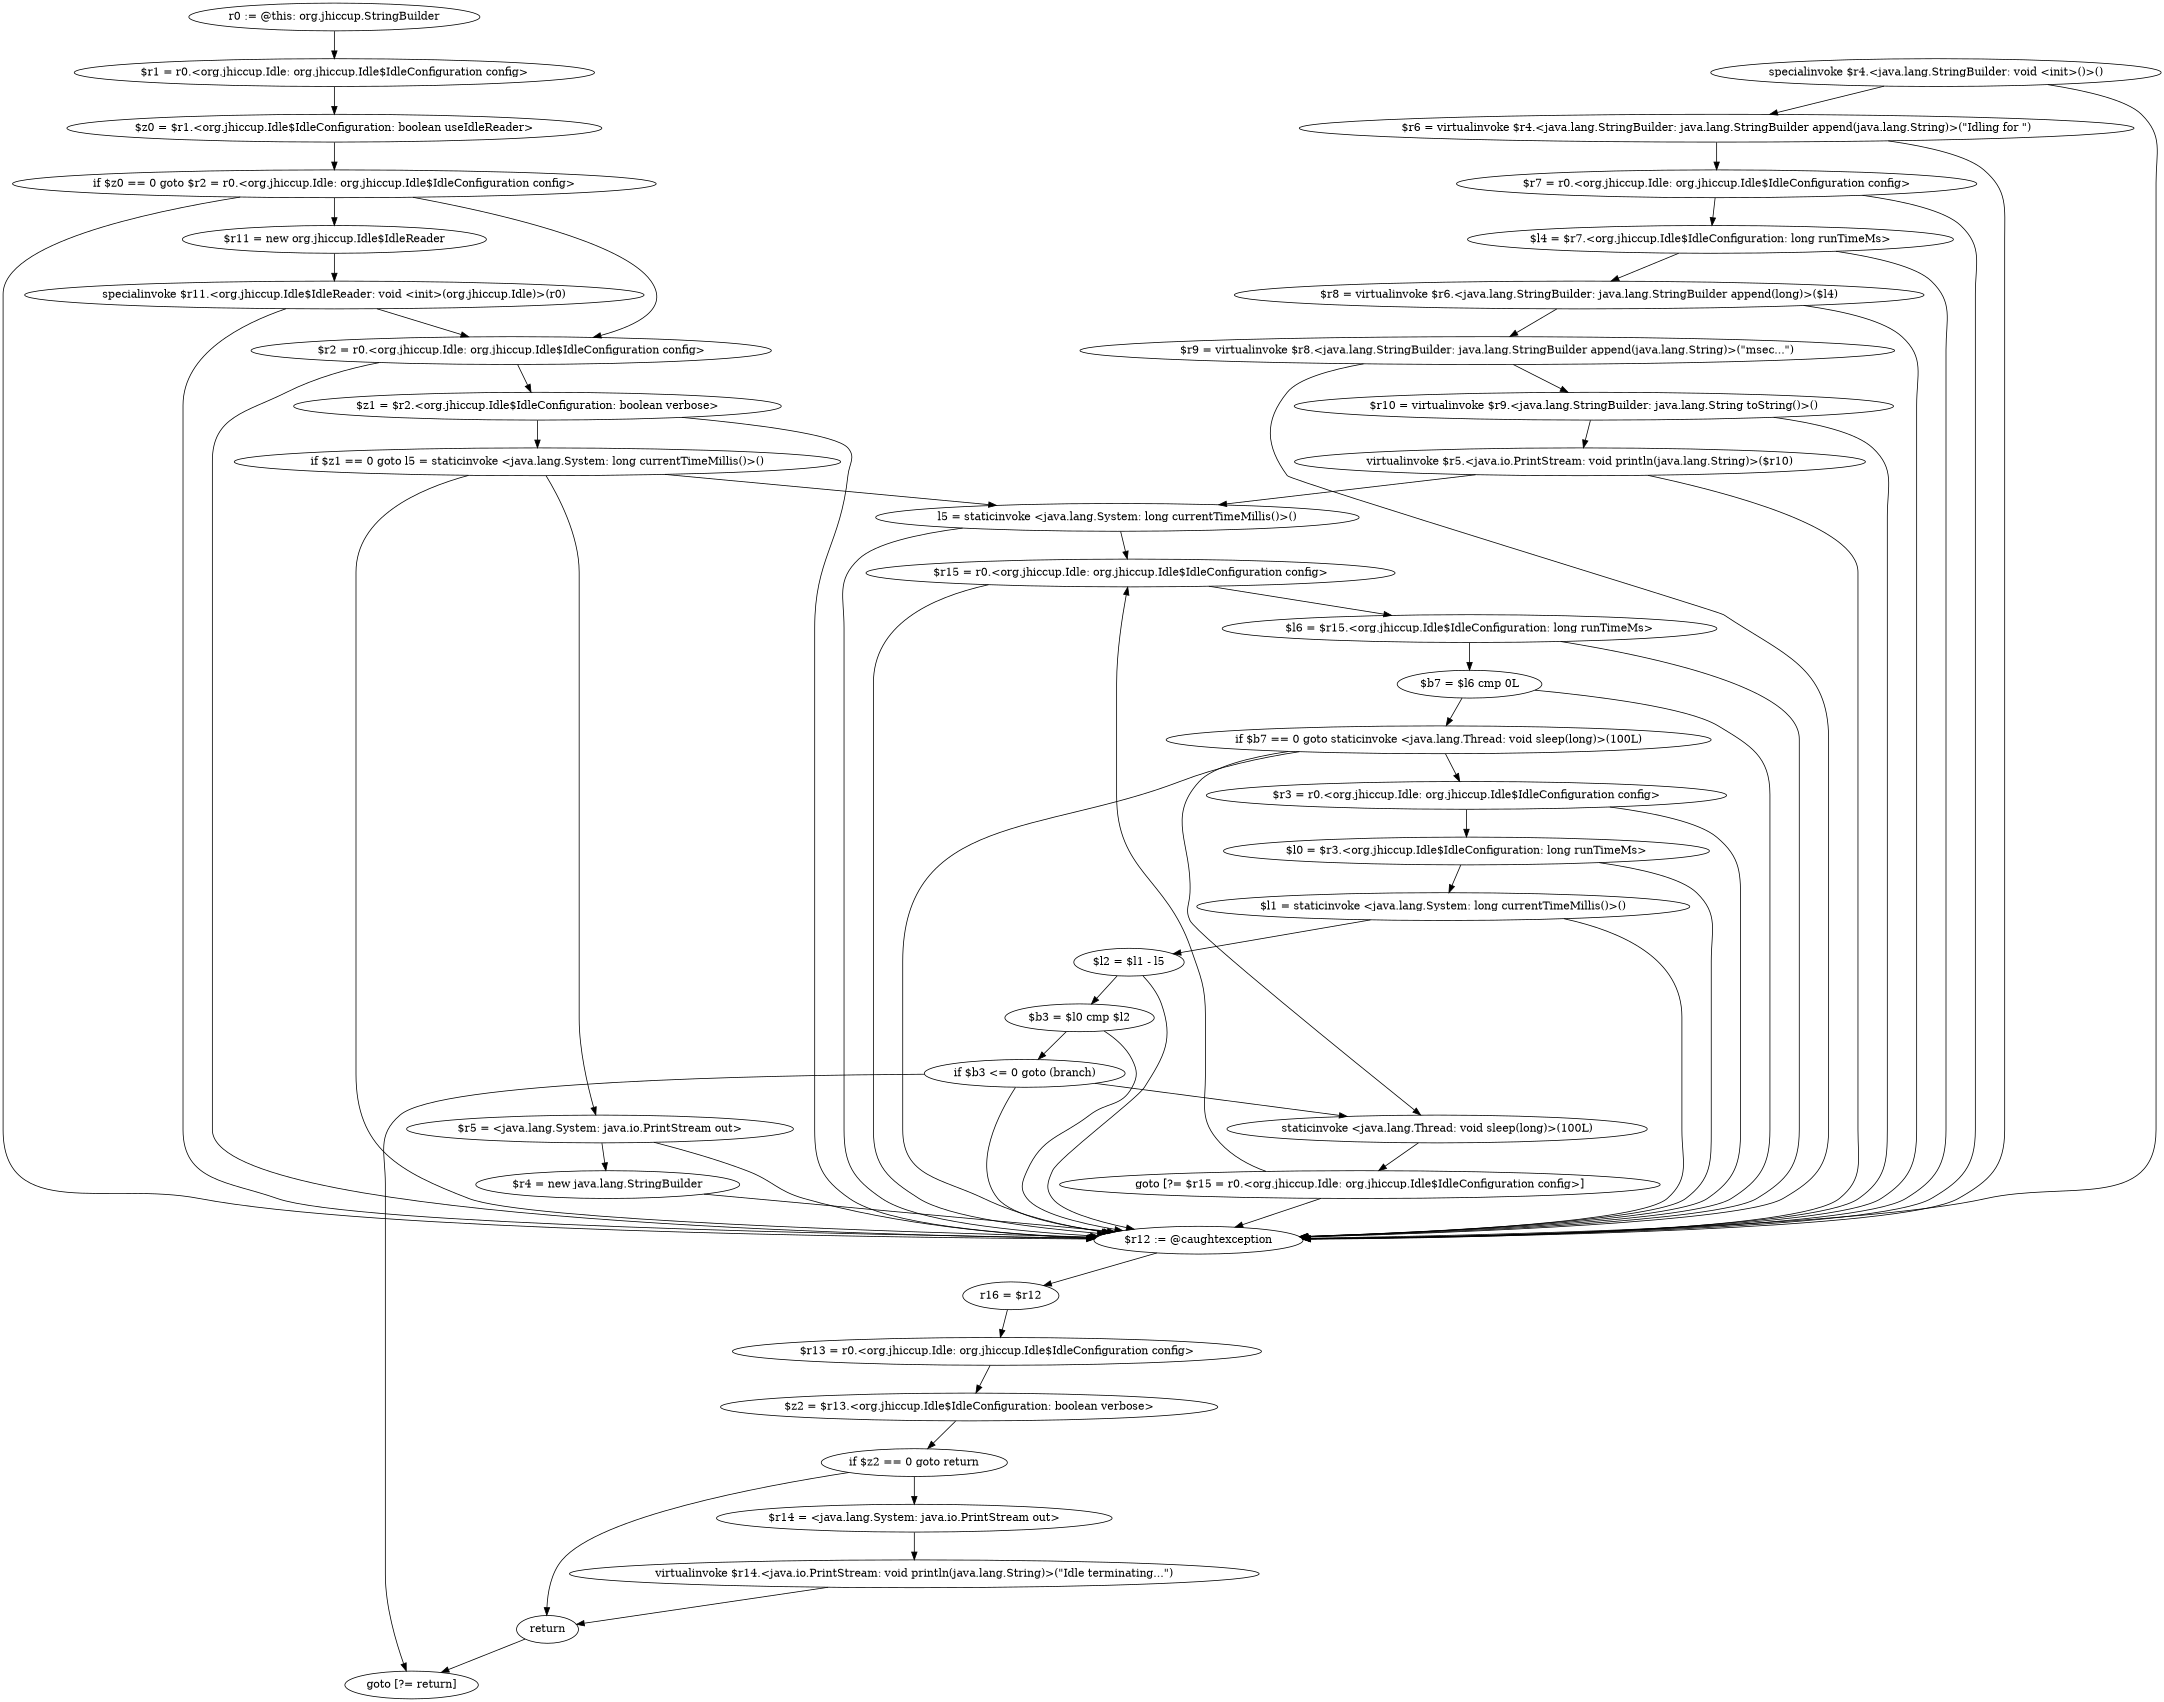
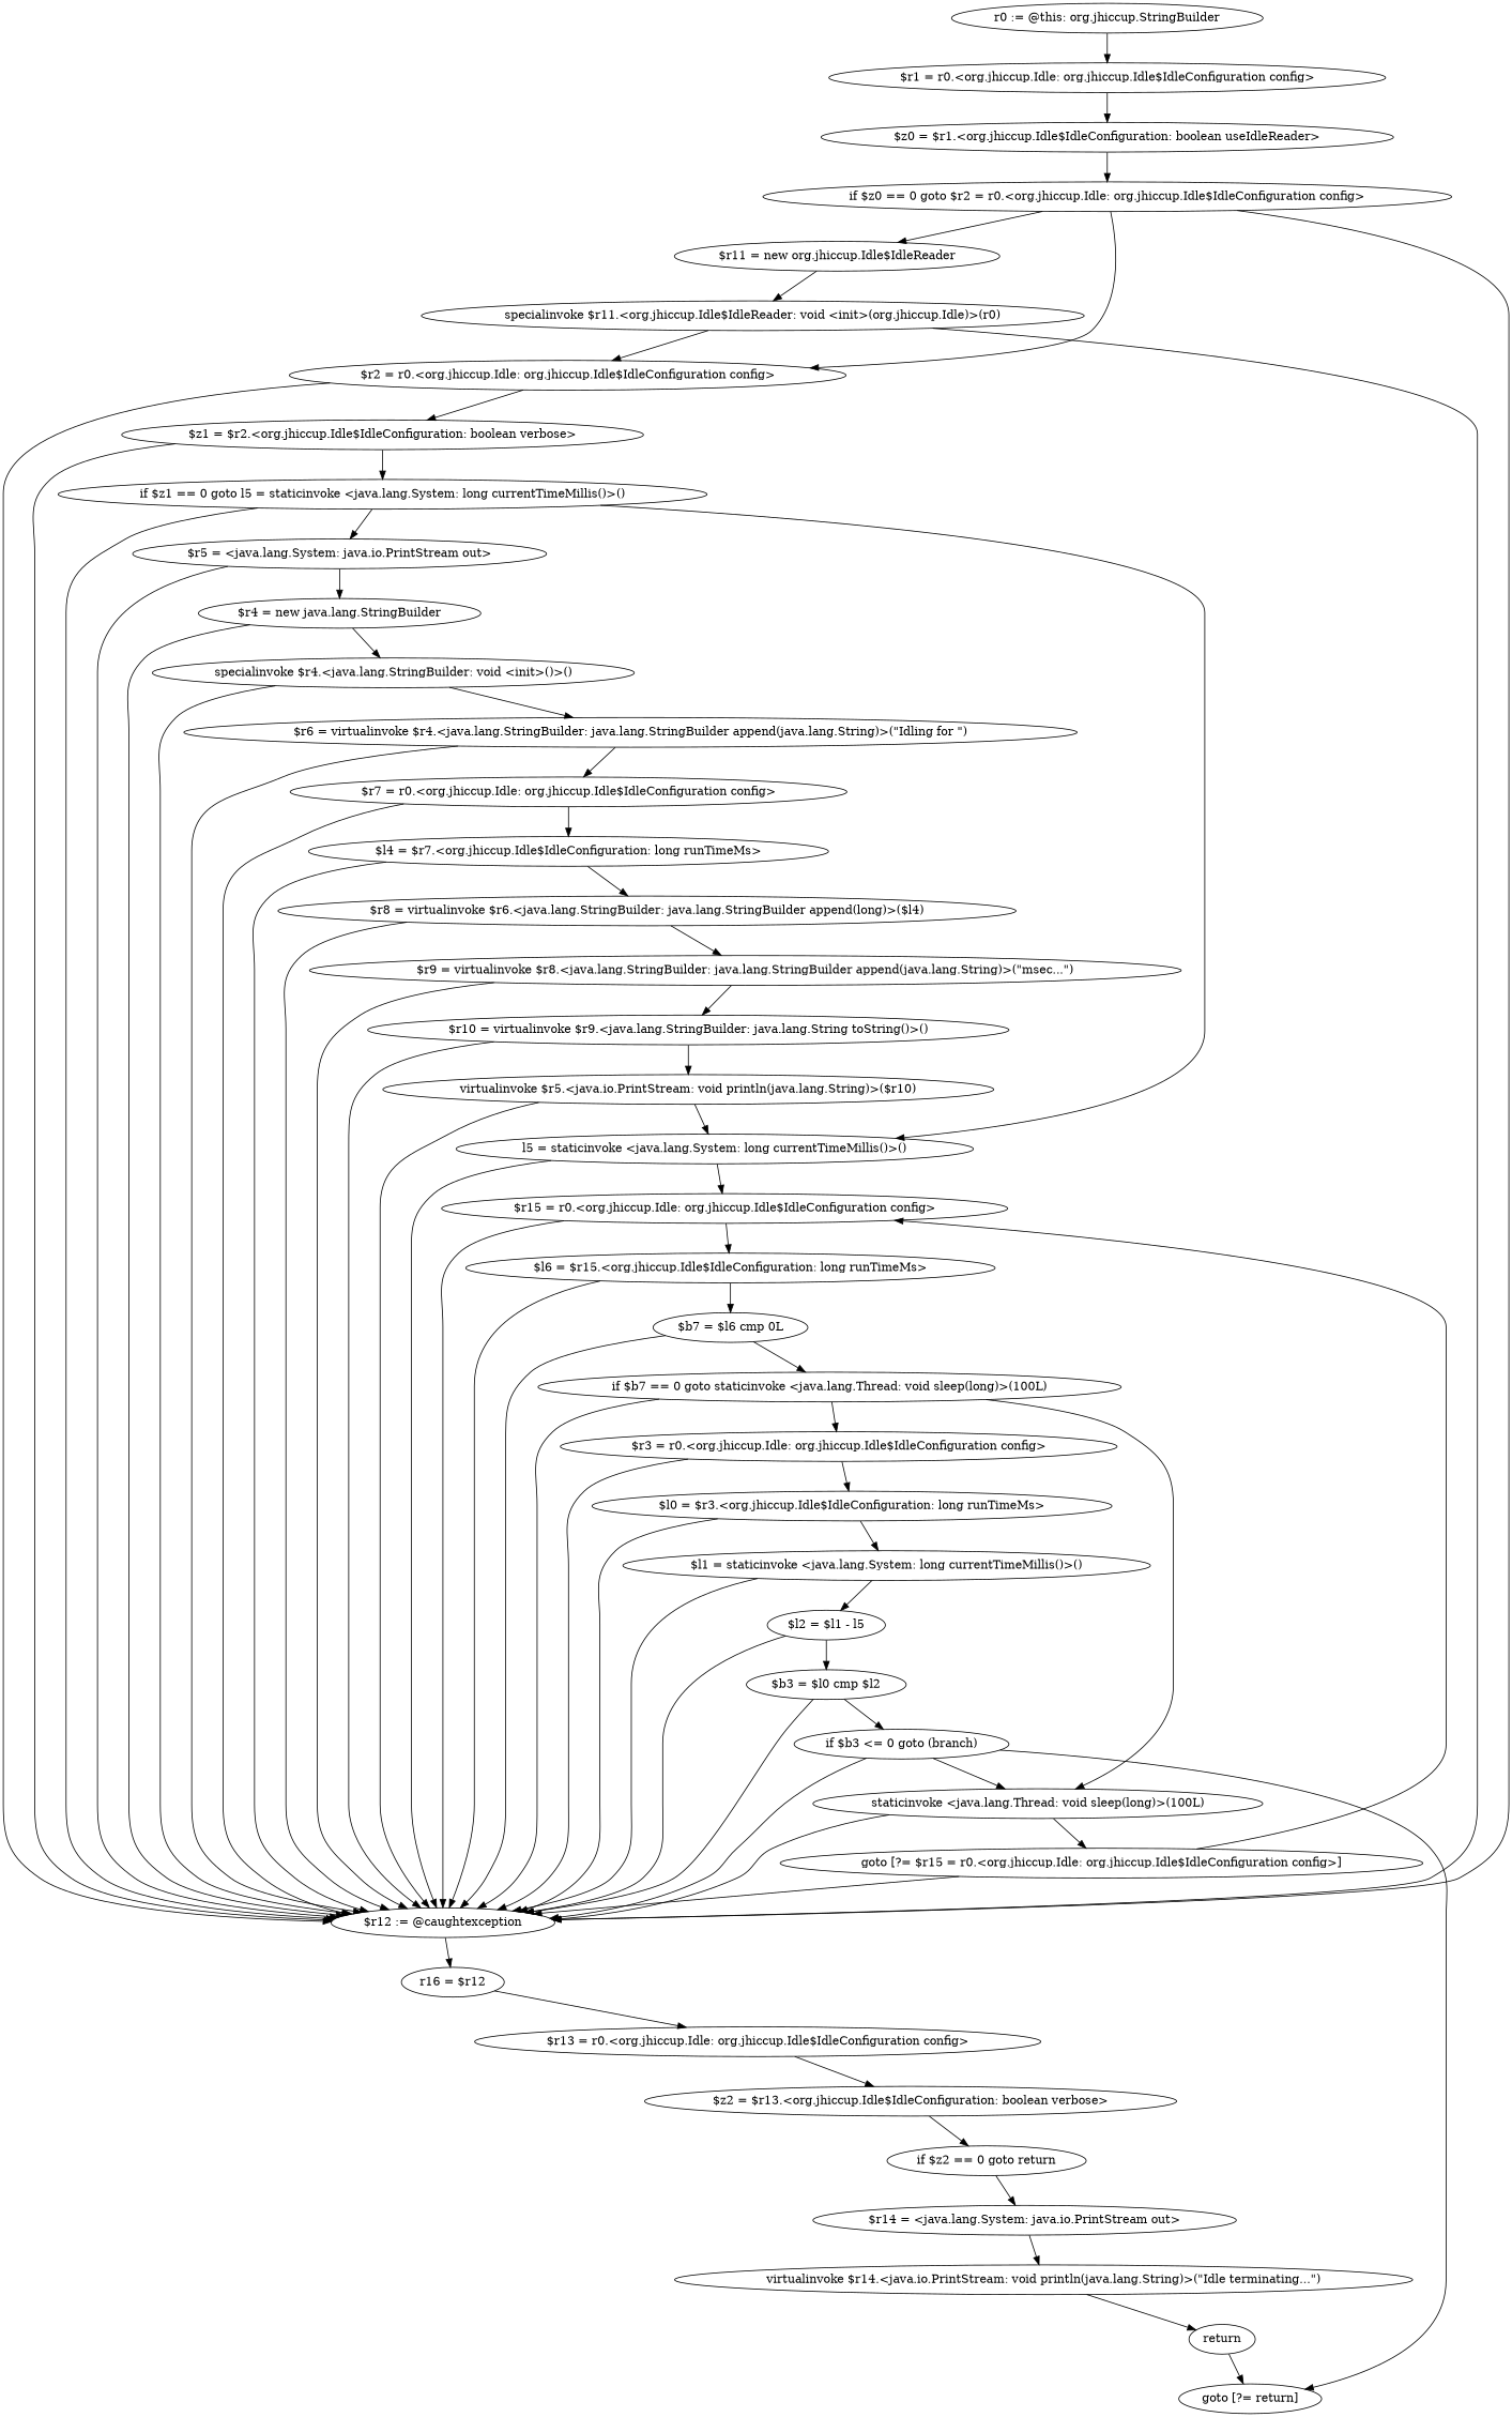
  digraph {
    n1 [label="r0 := @this: org.jhiccup.StringBuilder"]
    "$r1 = r0.<org.jhiccup.Idle: org.jhiccup.Idle$IdleConfiguration config>"
    "$z0 = $r1.<org.jhiccup.Idle$IdleConfiguration: boolean useIdleReader>"
    "if $z0 == 0 goto $r2 = r0.<org.jhiccup.Idle: org.jhiccup.Idle$IdleConfiguration config>"
    "$r11 = new org.jhiccup.Idle$IdleReader"
    "$r2 = r0.<org.jhiccup.Idle: org.jhiccup.Idle$IdleConfiguration config>"
    "$r12 := @caughtexception"
    "specialinvoke $r11.<org.jhiccup.Idle$IdleReader: void <init>(org.jhiccup.Idle)>(r0)"
    "$z1 = $r2.<org.jhiccup.Idle$IdleConfiguration: boolean verbose>"
    "r16 = $r12"
    "if $z1 == 0 goto l5 = staticinvoke <java.lang.System: long currentTimeMillis()>()"
    "$r5 = <java.lang.System: java.io.PrintStream out>"
    "l5 = staticinvoke <java.lang.System: long currentTimeMillis()>()"
    "$r4 = new java.lang.StringBuilder"
    "$r15 = r0.<org.jhiccup.Idle: org.jhiccup.Idle$IdleConfiguration config>"
    "specialinvoke $r4.<java.lang.StringBuilder: void <init>()>()"
    "$r6 = virtualinvoke $r4.<java.lang.StringBuilder: java.lang.StringBuilder append(java.lang.String)>(\"Idling for \")"
    "$r7 = r0.<org.jhiccup.Idle: org.jhiccup.Idle$IdleConfiguration config>"
    "$l4 = $r7.<org.jhiccup.Idle$IdleConfiguration: long runTimeMs>"
    "$r8 = virtualinvoke $r6.<java.lang.StringBuilder: java.lang.StringBuilder append(long)>($l4)"
    "$r9 = virtualinvoke $r8.<java.lang.StringBuilder: java.lang.StringBuilder append(java.lang.String)>(\"msec...\")"
    "$r10 = virtualinvoke $r9.<java.lang.StringBuilder: java.lang.String toString()>()"
    "virtualinvoke $r5.<java.io.PrintStream: void println(java.lang.String)>($r10)"
    "$l6 = $r15.<org.jhiccup.Idle$IdleConfiguration: long runTimeMs>"
    "$b7 = $l6 cmp 0L"
    "if $b7 == 0 goto staticinvoke <java.lang.Thread: void sleep(long)>(100L)"
    "$r3 = r0.<org.jhiccup.Idle: org.jhiccup.Idle$IdleConfiguration config>"
    "staticinvoke <java.lang.Thread: void sleep(long)>(100L)"
    "$l0 = $r3.<org.jhiccup.Idle$IdleConfiguration: long runTimeMs>"
    "goto [?= $r15 = r0.<org.jhiccup.Idle: org.jhiccup.Idle$IdleConfiguration config>]"
    "$l1 = staticinvoke <java.lang.System: long currentTimeMillis()>()"
    "$l2 = $l1 - l5"
    "$b3 = $l0 cmp $l2"
    "if $b3 <= 0 goto (branch)"
    "goto [?= return]"
    return
    "$r13 = r0.<org.jhiccup.Idle: org.jhiccup.Idle$IdleConfiguration config>"
    "$z2 = $r13.<org.jhiccup.Idle$IdleConfiguration: boolean verbose>"
    "if $z2 == 0 goto return"
    "$r14 = <java.lang.System: java.io.PrintStream out>"
    "virtualinvoke $r14.<java.io.PrintStream: void println(java.lang.String)>(\"Idle terminating...\")"
    n1 -> "$r1 = r0.<org.jhiccup.Idle: org.jhiccup.Idle$IdleConfiguration config>"
    "$r1 = r0.<org.jhiccup.Idle: org.jhiccup.Idle$IdleConfiguration config>" -> "$z0 = $r1.<org.jhiccup.Idle$IdleConfiguration: boolean useIdleReader>"
    "$z0 = $r1.<org.jhiccup.Idle$IdleConfiguration: boolean useIdleReader>" -> "if $z0 == 0 goto $r2 = r0.<org.jhiccup.Idle: org.jhiccup.Idle$IdleConfiguration config>"
    "if $z0 == 0 goto $r2 = r0.<org.jhiccup.Idle: org.jhiccup.Idle$IdleConfiguration config>" -> "$r11 = new org.jhiccup.Idle$IdleReader"
    "if $z0 == 0 goto $r2 = r0.<org.jhiccup.Idle: org.jhiccup.Idle$IdleConfiguration config>" -> "$r2 = r0.<org.jhiccup.Idle: org.jhiccup.Idle$IdleConfiguration config>"
    "if $z0 == 0 goto $r2 = r0.<org.jhiccup.Idle: org.jhiccup.Idle$IdleConfiguration config>" -> "$r12 := @caughtexception"
    "$r11 = new org.jhiccup.Idle$IdleReader" -> "specialinvoke $r11.<org.jhiccup.Idle$IdleReader: void <init>(org.jhiccup.Idle)>(r0)"
    "$r2 = r0.<org.jhiccup.Idle: org.jhiccup.Idle$IdleConfiguration config>" -> "$r12 := @caughtexception"
    "$r2 = r0.<org.jhiccup.Idle: org.jhiccup.Idle$IdleConfiguration config>" -> "$z1 = $r2.<org.jhiccup.Idle$IdleConfiguration: boolean verbose>"
    "$r12 := @caughtexception" -> "r16 = $r12"
    "specialinvoke $r11.<org.jhiccup.Idle$IdleReader: void <init>(org.jhiccup.Idle)>(r0)" -> "$r2 = r0.<org.jhiccup.Idle: org.jhiccup.Idle$IdleConfiguration config>"
    "specialinvoke $r11.<org.jhiccup.Idle$IdleReader: void <init>(org.jhiccup.Idle)>(r0)" -> "$r12 := @caughtexception"
    "$z1 = $r2.<org.jhiccup.Idle$IdleConfiguration: boolean verbose>" -> "$r12 := @caughtexception"
    "$z1 = $r2.<org.jhiccup.Idle$IdleConfiguration: boolean verbose>" -> "if $z1 == 0 goto l5 = staticinvoke <java.lang.System: long currentTimeMillis()>()"
    "r16 = $r12" -> "$r13 = r0.<org.jhiccup.Idle: org.jhiccup.Idle$IdleConfiguration config>"
    "if $z1 == 0 goto l5 = staticinvoke <java.lang.System: long currentTimeMillis()>()" -> "$r12 := @caughtexception"
    "if $z1 == 0 goto l5 = staticinvoke <java.lang.System: long currentTimeMillis()>()" -> "$r5 = <java.lang.System: java.io.PrintStream out>"
    "if $z1 == 0 goto l5 = staticinvoke <java.lang.System: long currentTimeMillis()>()" -> "l5 = staticinvoke <java.lang.System: long currentTimeMillis()>()"
    "$r5 = <java.lang.System: java.io.PrintStream out>" -> "$r12 := @caughtexception"
    "$r5 = <java.lang.System: java.io.PrintStream out>" -> "$r4 = new java.lang.StringBuilder"
    "l5 = staticinvoke <java.lang.System: long currentTimeMillis()>()" -> "$r12 := @caughtexception"
    "l5 = staticinvoke <java.lang.System: long currentTimeMillis()>()" -> "$r15 = r0.<org.jhiccup.Idle: org.jhiccup.Idle$IdleConfiguration config>"
    "$r4 = new java.lang.StringBuilder" -> "$r12 := @caughtexception"
+   "$r4 = new java.lang.StringBuilder" -> "specialinvoke $r4.<java.lang.StringBuilder: void <init>()>()"
    "$r15 = r0.<org.jhiccup.Idle: org.jhiccup.Idle$IdleConfiguration config>" -> "$r12 := @caughtexception"
    "$r15 = r0.<org.jhiccup.Idle: org.jhiccup.Idle$IdleConfiguration config>" -> "$l6 = $r15.<org.jhiccup.Idle$IdleConfiguration: long runTimeMs>"
    "specialinvoke $r4.<java.lang.StringBuilder: void <init>()>()" -> "$r12 := @caughtexception"
    "specialinvoke $r4.<java.lang.StringBuilder: void <init>()>()" -> "$r6 = virtualinvoke $r4.<java.lang.StringBuilder: java.lang.StringBuilder append(java.lang.String)>(\"Idling for \")"
    "$r6 = virtualinvoke $r4.<java.lang.StringBuilder: java.lang.StringBuilder append(java.lang.String)>(\"Idling for \")" -> "$r12 := @caughtexception"
    "$r6 = virtualinvoke $r4.<java.lang.StringBuilder: java.lang.StringBuilder append(java.lang.String)>(\"Idling for \")" -> "$r7 = r0.<org.jhiccup.Idle: org.jhiccup.Idle$IdleConfiguration config>"
    "$r7 = r0.<org.jhiccup.Idle: org.jhiccup.Idle$IdleConfiguration config>" -> "$r12 := @caughtexception"
    "$r7 = r0.<org.jhiccup.Idle: org.jhiccup.Idle$IdleConfiguration config>" -> "$l4 = $r7.<org.jhiccup.Idle$IdleConfiguration: long runTimeMs>"
    "$l4 = $r7.<org.jhiccup.Idle$IdleConfiguration: long runTimeMs>" -> "$r12 := @caughtexception"
    "$l4 = $r7.<org.jhiccup.Idle$IdleConfiguration: long runTimeMs>" -> "$r8 = virtualinvoke $r6.<java.lang.StringBuilder: java.lang.StringBuilder append(long)>($l4)"
    "$r8 = virtualinvoke $r6.<java.lang.StringBuilder: java.lang.StringBuilder append(long)>($l4)" -> "$r12 := @caughtexception"
    "$r8 = virtualinvoke $r6.<java.lang.StringBuilder: java.lang.StringBuilder append(long)>($l4)" -> "$r9 = virtualinvoke $r8.<java.lang.StringBuilder: java.lang.StringBuilder append(java.lang.String)>(\"msec...\")"
    "$r9 = virtualinvoke $r8.<java.lang.StringBuilder: java.lang.StringBuilder append(java.lang.String)>(\"msec...\")" -> "$r12 := @caughtexception"
    "$r9 = virtualinvoke $r8.<java.lang.StringBuilder: java.lang.StringBuilder append(java.lang.String)>(\"msec...\")" -> "$r10 = virtualinvoke $r9.<java.lang.StringBuilder: java.lang.String toString()>()"
    "$r10 = virtualinvoke $r9.<java.lang.StringBuilder: java.lang.String toString()>()" -> "$r12 := @caughtexception"
    "$r10 = virtualinvoke $r9.<java.lang.StringBuilder: java.lang.String toString()>()" -> "virtualinvoke $r5.<java.io.PrintStream: void println(java.lang.String)>($r10)"
    "virtualinvoke $r5.<java.io.PrintStream: void println(java.lang.String)>($r10)" -> "$r12 := @caughtexception"
    "virtualinvoke $r5.<java.io.PrintStream: void println(java.lang.String)>($r10)" -> "l5 = staticinvoke <java.lang.System: long currentTimeMillis()>()"
    "$l6 = $r15.<org.jhiccup.Idle$IdleConfiguration: long runTimeMs>" -> "$r12 := @caughtexception"
    "$l6 = $r15.<org.jhiccup.Idle$IdleConfiguration: long runTimeMs>" -> "$b7 = $l6 cmp 0L"
    "$b7 = $l6 cmp 0L" -> "$r12 := @caughtexception"
    "$b7 = $l6 cmp 0L" -> "if $b7 == 0 goto staticinvoke <java.lang.Thread: void sleep(long)>(100L)"
    "if $b7 == 0 goto staticinvoke <java.lang.Thread: void sleep(long)>(100L)" -> "$r12 := @caughtexception"
    "if $b7 == 0 goto staticinvoke <java.lang.Thread: void sleep(long)>(100L)" -> "$r3 = r0.<org.jhiccup.Idle: org.jhiccup.Idle$IdleConfiguration config>"
    "if $b7 == 0 goto staticinvoke <java.lang.Thread: void sleep(long)>(100L)" -> "staticinvoke <java.lang.Thread: void sleep(long)>(100L)"
    "$r3 = r0.<org.jhiccup.Idle: org.jhiccup.Idle$IdleConfiguration config>" -> "$r12 := @caughtexception"
    "$r3 = r0.<org.jhiccup.Idle: org.jhiccup.Idle$IdleConfiguration config>" -> "$l0 = $r3.<org.jhiccup.Idle$IdleConfiguration: long runTimeMs>"
+   "staticinvoke <java.lang.Thread: void sleep(long)>(100L)" -> "$r12 := @caughtexception"
    "staticinvoke <java.lang.Thread: void sleep(long)>(100L)" -> "goto [?= $r15 = r0.<org.jhiccup.Idle: org.jhiccup.Idle$IdleConfiguration config>]"
    "$l0 = $r3.<org.jhiccup.Idle$IdleConfiguration: long runTimeMs>" -> "$r12 := @caughtexception"
    "$l0 = $r3.<org.jhiccup.Idle$IdleConfiguration: long runTimeMs>" -> "$l1 = staticinvoke <java.lang.System: long currentTimeMillis()>()"
    "goto [?= $r15 = r0.<org.jhiccup.Idle: org.jhiccup.Idle$IdleConfiguration config>]" -> "$r12 := @caughtexception"
    "goto [?= $r15 = r0.<org.jhiccup.Idle: org.jhiccup.Idle$IdleConfiguration config>]" -> "$r15 = r0.<org.jhiccup.Idle: org.jhiccup.Idle$IdleConfiguration config>"
    "$l1 = staticinvoke <java.lang.System: long currentTimeMillis()>()" -> "$r12 := @caughtexception"
    "$l1 = staticinvoke <java.lang.System: long currentTimeMillis()>()" -> "$l2 = $l1 - l5"
    "$l2 = $l1 - l5" -> "$r12 := @caughtexception"
    "$l2 = $l1 - l5" -> "$b3 = $l0 cmp $l2"
    "$b3 = $l0 cmp $l2" -> "$r12 := @caughtexception"
    "$b3 = $l0 cmp $l2" -> "if $b3 <= 0 goto (branch)"
    "if $b3 <= 0 goto (branch)" -> "$r12 := @caughtexception"
    "if $b3 <= 0 goto (branch)" -> "staticinvoke <java.lang.Thread: void sleep(long)>(100L)"
    "if $b3 <= 0 goto (branch)" -> "goto [?= return]"
    return -> "goto [?= return]"
    "$r13 = r0.<org.jhiccup.Idle: org.jhiccup.Idle$IdleConfiguration config>" -> "$z2 = $r13.<org.jhiccup.Idle$IdleConfiguration: boolean verbose>"
    "$z2 = $r13.<org.jhiccup.Idle$IdleConfiguration: boolean verbose>" -> "if $z2 == 0 goto return"
-   "if $z2 == 0 goto return" -> return
    "if $z2 == 0 goto return" -> "$r14 = <java.lang.System: java.io.PrintStream out>"
    "$r14 = <java.lang.System: java.io.PrintStream out>" -> "virtualinvoke $r14.<java.io.PrintStream: void println(java.lang.String)>(\"Idle terminating...\")"
    "virtualinvoke $r14.<java.io.PrintStream: void println(java.lang.String)>(\"Idle terminating...\")" -> return
  }
